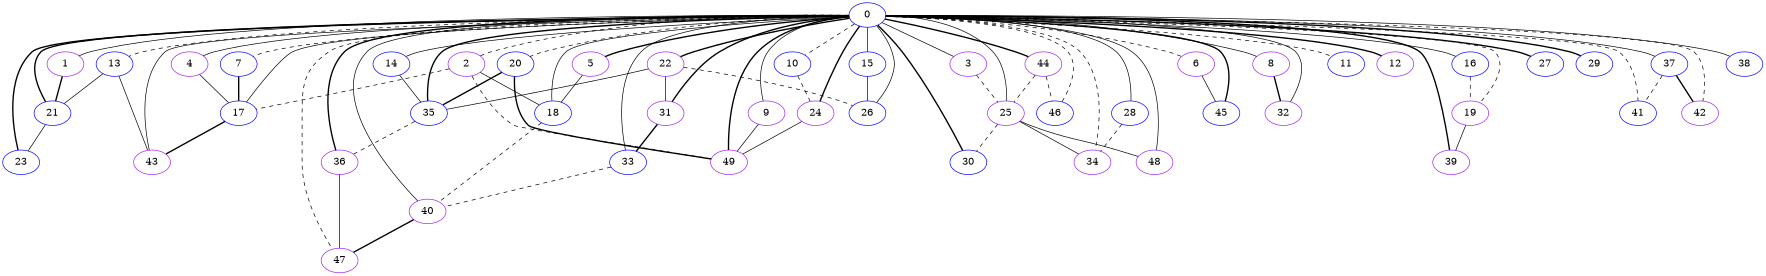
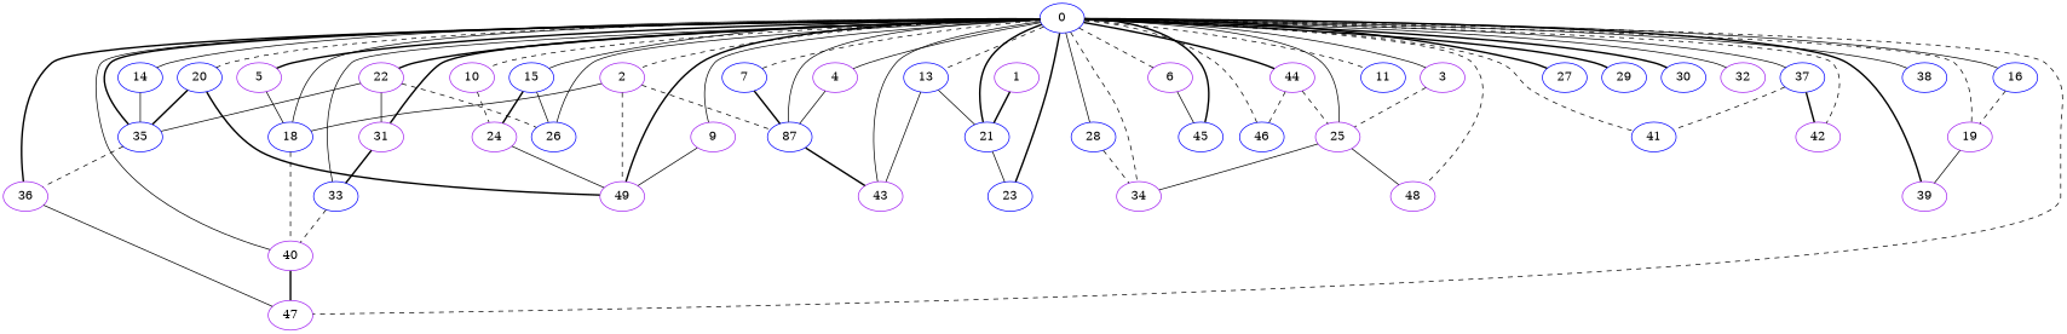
  graph {
    node [color=purple]
    edge [style=solid]
    1
    0 [color=blue]
    2
    3
    4
    5
    6
    7 [color=blue]
-   8
    9
-   10 [color=blue]
+   10
    11 [color=blue]
-   12
    13 [color=blue]
    14 [color=blue]
    15 [color=blue]
    16 [color=blue]
-   17 [color=blue]
+   17 [color=blue label=87]
    18 [color=blue]
    19
    20 [color=blue]
    21 [color=blue]
    22
    23 [color=blue]
    24
    25
    26 [color=blue]
    27 [color=blue]
    28 [color=blue]
    29 [color=blue]
    30 [color=blue]
    31
    32
    33 [color=blue]
    34
    35 [color=blue]
    36
    37 [color=blue]
    38 [color=blue]
    39
    40
    41 [color=blue]
    42
    43
    44
    45 [color=blue]
    46 [color=blue]
    47
    48
    49
    1 -- 21 [style=bold]
-   0 -- 1
    0 -- 2 [style=dashed]
    0 -- 3
    0 -- 4
    0 -- 5 [style=bold]
    0 -- 6 [style=dashed]
    0 -- 7 [style=dashed]
-   0 -- 8
    0 -- 9
    0 -- 10 [style=dashed]
    0 -- 11 [style=dashed]
-   0 -- 12 [style=bold]
    0 -- 13 [style=dashed]
    0 -- 14
    0 -- 15
    0 -- 16
    0 -- 17
    0 -- 18
    0 -- 19 [style=dashed]
    0 -- 20 [style=dashed]
    0 -- 21 [style=bold]
    0 -- 22 [style=bold]
    0 -- 23 [style=bold]
-   0 -- 24 [style=bold]
+   15 -- 24 [style=bold]
    0 -- 25
    0 -- 26
    0 -- 27 [style=bold]
    0 -- 28
    0 -- 29 [style=bold]
    0 -- 30 [style=bold]
    0 -- 31 [style=bold]
    0 -- 32
    0 -- 33
    0 -- 34 [style=dashed]
    0 -- 35 [style=bold]
    0 -- 36 [style=bold]
    0 -- 37
    0 -- 38
    0 -- 39 [style=bold]
    0 -- 40
    0 -- 41 [style=dashed]
    0 -- 42 [style=dashed]
    0 -- 43
    0 -- 44 [style=bold]
    0 -- 45 [style=bold]
    0 -- 46 [style=dashed]
    0 -- 47 [style=dashed]
-   0 -- 48
+   0 -- 48 [style=dashed]
    0 -- 49 [style=bold]
    2 -- 17 [style=dashed]
    2 -- 18
    2 -- 49 [style=dashed]
    3 -- 25 [style=dashed]
    4 -- 17
    5 -- 18
    6 -- 45
    7 -- 17 [style=bold]
-   8 -- 32 [style=bold]
    9 -- 49
    10 -- 24 [style=dashed]
    13 -- 21
    13 -- 43
    14 -- 35
    15 -- 26
    16 -- 19 [style=dashed]
    17 -- 43 [style=bold]
    18 -- 40 [style=dashed]
    19 -- 39
    20 -- 35 [style=bold]
    20 -- 49 [style=bold]
    21 -- 23
    22 -- 26 [style=dashed]
    22 -- 31
    22 -- 35
    24 -- 49
-   25 -- 30 [style=dashed]
    25 -- 34
    25 -- 48
    28 -- 34 [style=dashed]
    31 -- 33 [style=bold]
    33 -- 40 [style=dashed]
    35 -- 36 [style=dashed]
    36 -- 47
    37 -- 41 [style=dashed]
    37 -- 42 [style=bold]
    40 -- 47 [style=bold]
    44 -- 25 [style=dashed]
    44 -- 46 [style=dashed]
  }
